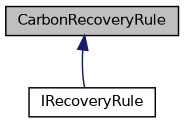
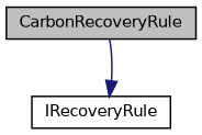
  digraph {
    node [color=black fontname=Helvetica fontsize=10 shape=record style=filled]
    n1 [fillcolor=grey75 fontcolor=black height=0.2 label=CarbonRecoveryRule width=0.4]
    n2 [fillcolor=white height=0.2 label=IRecoveryRule width=0.4]
-   n1 -> n2 [color=midnightblue dir=back fontname=Helvetica fontsize=10 labelfontname=Helvetica labelfontsize=10 style=solid]
+   n2 -> n1 [color=midnightblue dir=back fontname=Helvetica fontsize=10 labelfontname=Helvetica labelfontsize=10 style=solid]
  }
